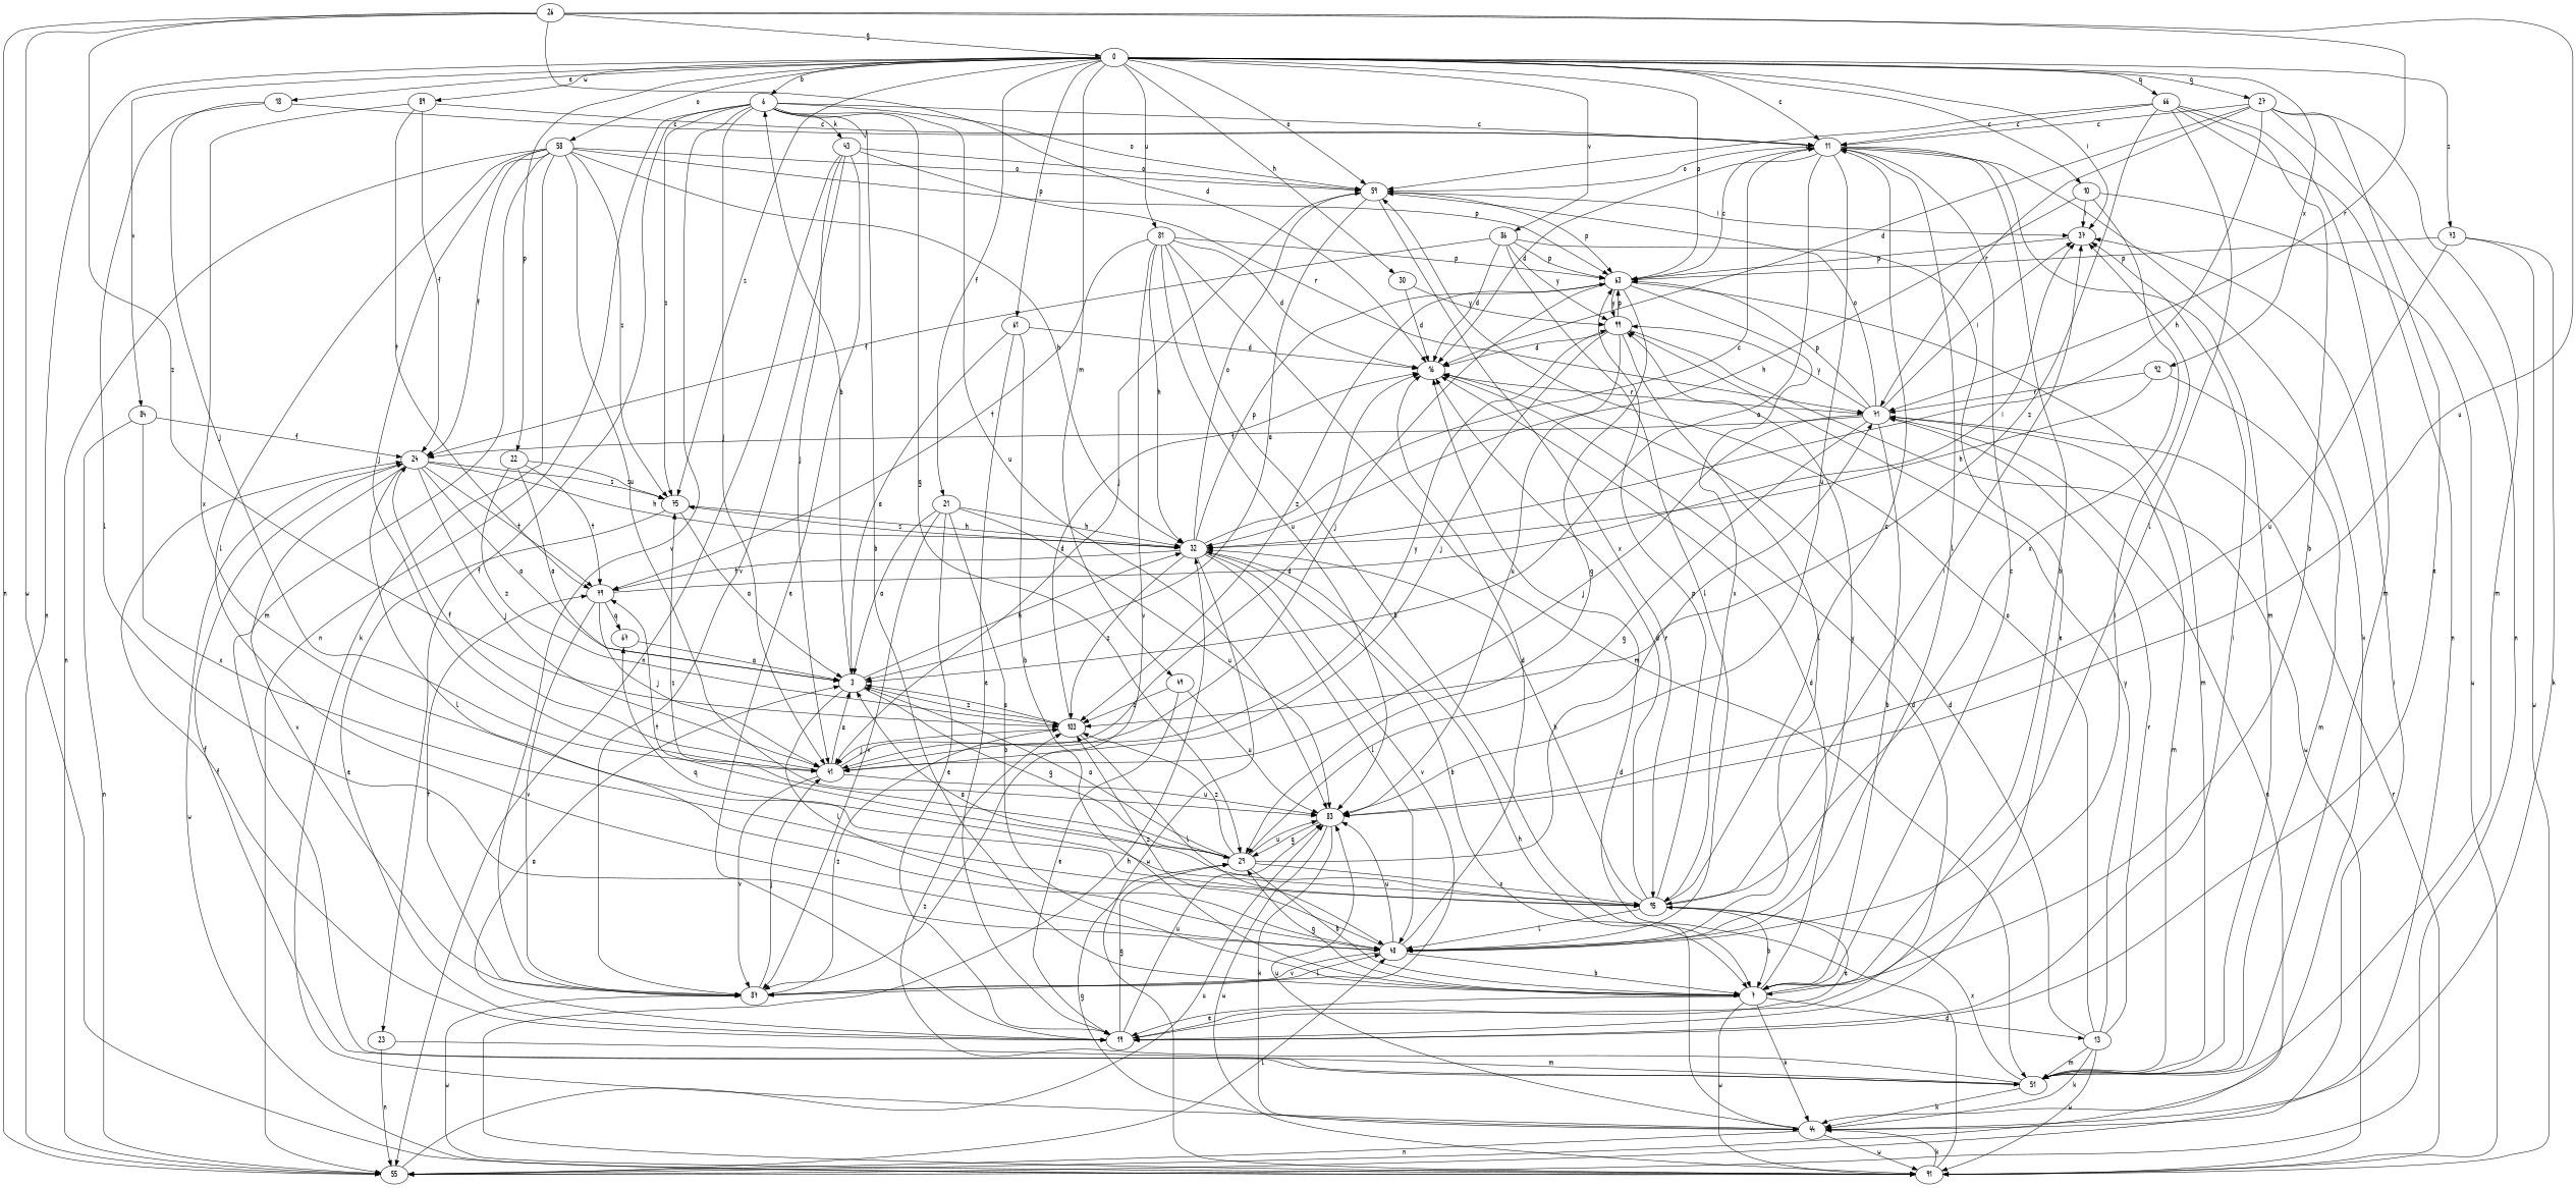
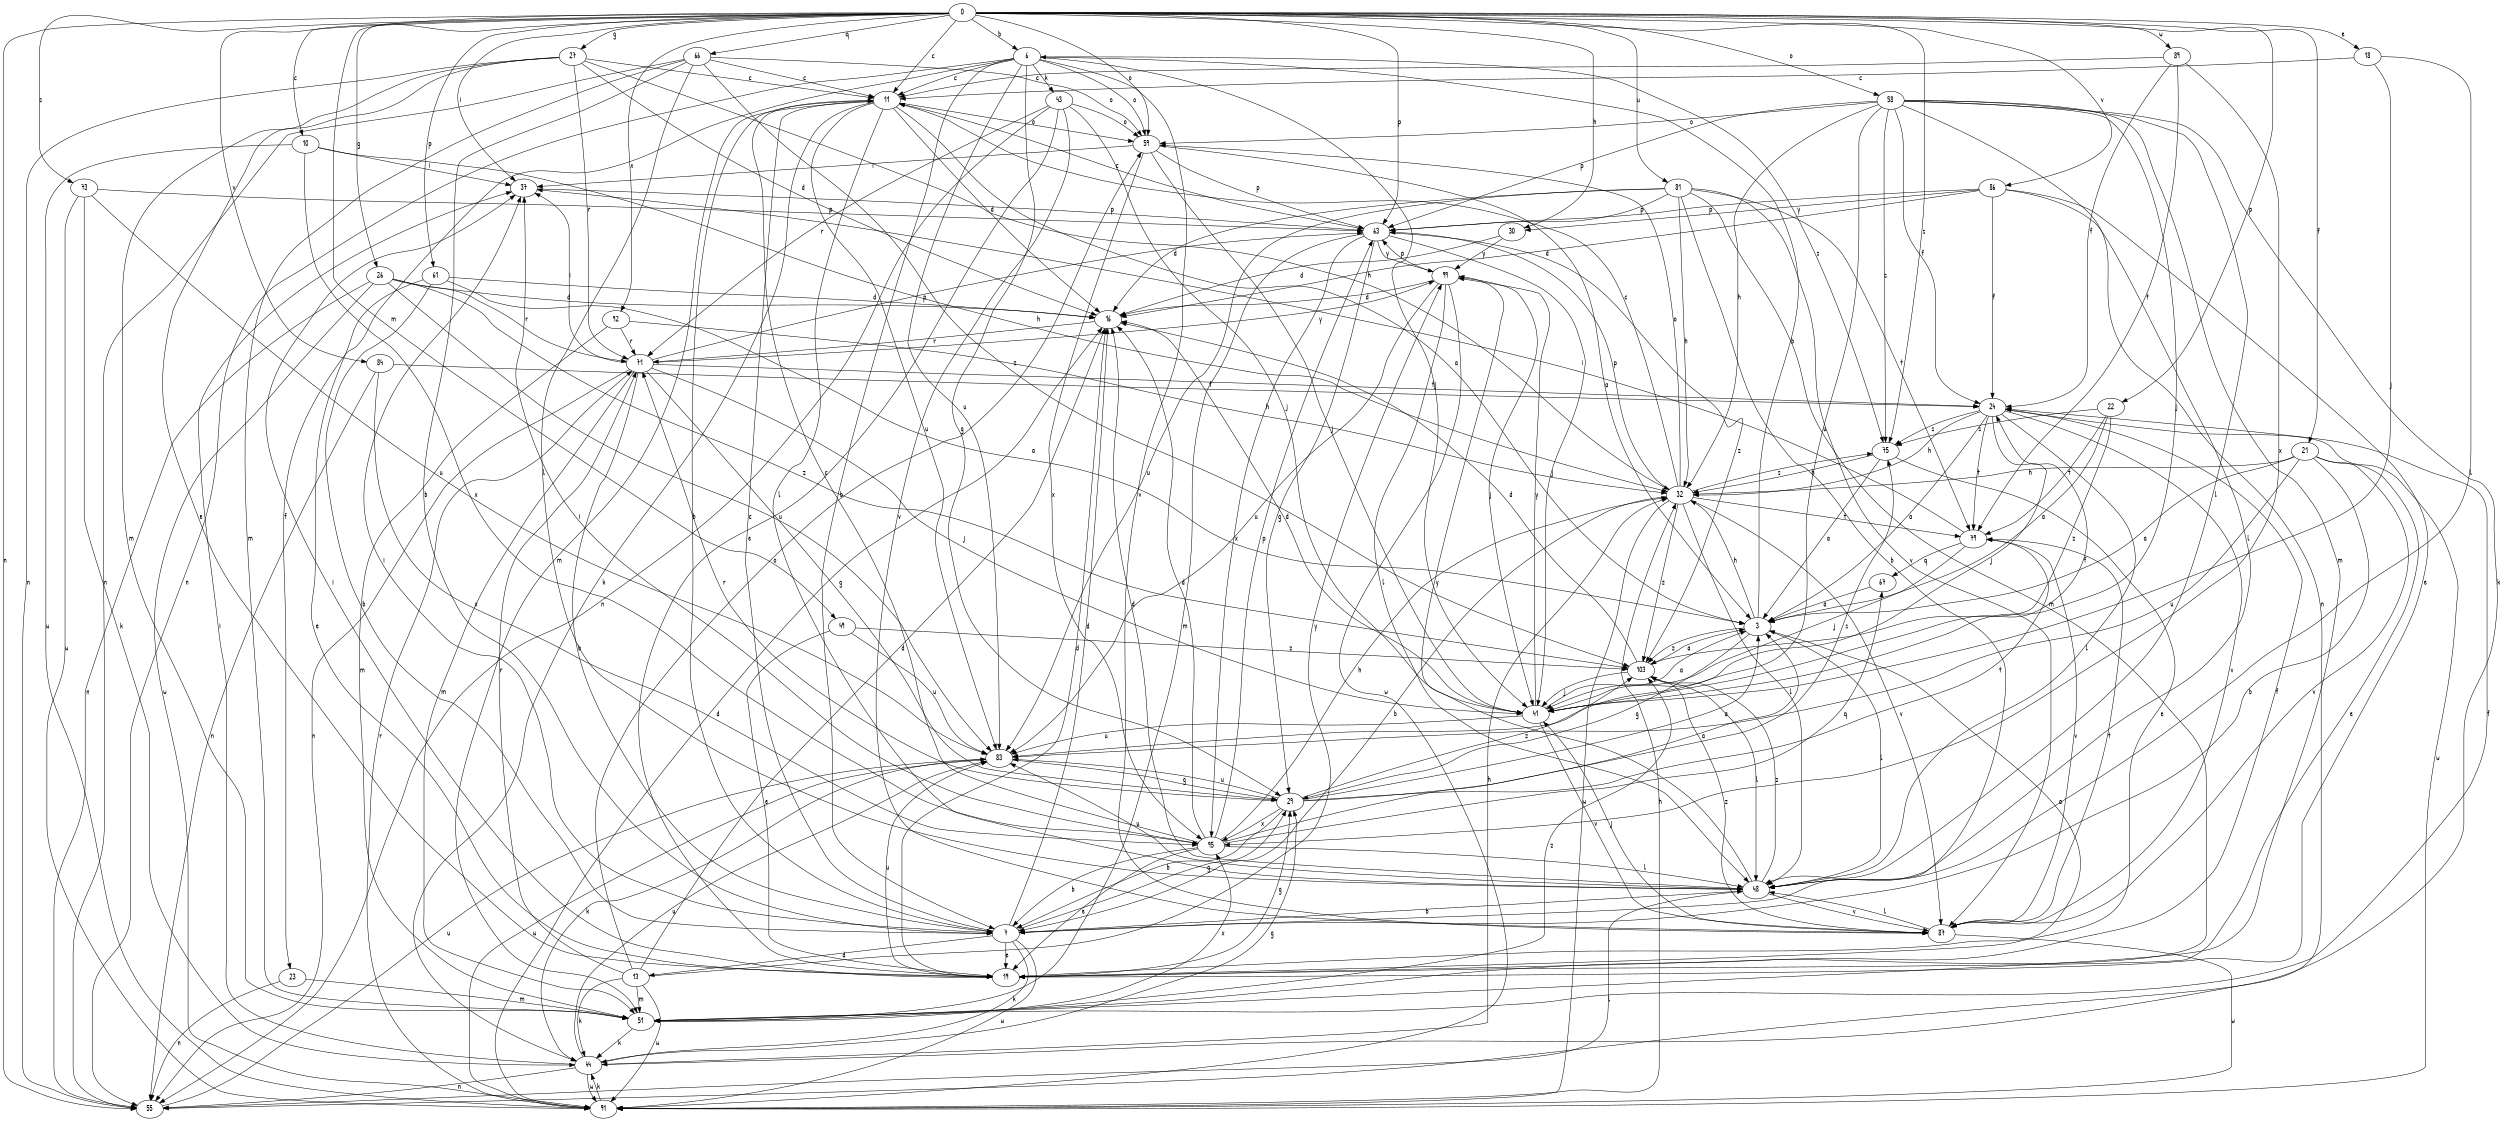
  strict digraph {
    fontname="Patrick Hand"
    node [fontname="Patrick Hand"]
    edge [fontname="Patrick Hand"]
    0
    6
    10
    11
    18
    21
    26
    27
    30
    37
    49
    55
    58
    59
    61
    n16 [label=22]
    63
    66
    73
    75
    81
    84
    86
    89
    92
    29
    7
    23
    41
    43
    83
    87
    32
    91
    95
    3
    48
    16
    44
    51
    19
    103
    71
    99
    24
    79
    13
    67
    0 -> 6 [label=b]
    0 -> 10 [label=c]
    0 -> 11 [label=c]
    0 -> 18 [label=e]
    0 -> 21 [label=f]
-   26 -> 0 [label=g]
+   0 -> 26 [label=g]
    0 -> 27 [label=g]
    0 -> 30 [label=h]
    0 -> 37 [label=i]
    0 -> 49 [label=m]
    0 -> 55 [label=n]
    0 -> 58 [label=o]
    0 -> 59 [label=o]
    0 -> 61 [label=p]
    0 -> n16 [label=p]
    0 -> 63 [label=p]
    0 -> 66 [label=q]
    0 -> 73 [label=s]
    0 -> 75 [label=s]
    0 -> 81 [label=u]
    0 -> 84 [label=v]
    0 -> 86 [label=v]
    0 -> 89 [label=w]
    0 -> 92 [label=x]
    6 -> 11 [label=c]
    6 -> 55 [label=n]
    6 -> 59 [label=o]
    6 -> 75 [label=s]
    6 -> 29 [label=g]
    6 -> 7 [label=b]
    6 -> 23 [label=f]
    6 -> 41 [label=j]
    6 -> 43 [label=k]
    6 -> 83 [label=u]
    6 -> 87 [label=v]
    10 -> 37 [label=i]
    10 -> 32 [label=h]
    10 -> 91 [label=w]
    10 -> 95 [label=x]
    11 -> 59 [label=o]
    11 -> 7 [label=b]
    11 -> 83 [label=u]
    11 -> 3 [label=a]
    11 -> 48 [label=l]
    11 -> 16 [label=d]
    11 -> 44 [label=k]
    11 -> 51 [label=m]
    18 -> 11 [label=c]
    18 -> 41 [label=j]
    18 -> 48 [label=l]
    21 -> 7 [label=b]
    21 -> 83 [label=u]
    21 -> 87 [label=v]
    21 -> 32 [label=h]
    21 -> 3 [label=a]
    21 -> 19 [label=e]
    26 -> 55 [label=n]
    26 -> 83 [label=u]
    26 -> 91 [label=w]
    26 -> 16 [label=d]
    26 -> 103 [label=z]
    26 -> 71 [label=r]
    27 -> 11 [label=c]
    27 -> 55 [label=n]
    27 -> 32 [label=h]
    27 -> 16 [label=d]
    27 -> 51 [label=m]
    27 -> 19 [label=e]
    27 -> 71 [label=r]
    30 -> 16 [label=d]
    30 -> 99 [label=y]
    37 -> 63 [label=p]
    49 -> 83 [label=u]
    49 -> 19 [label=e]
    49 -> 103 [label=z]
    55 -> 83 [label=u]
    55 -> 48 [label=l]
    58 -> 55 [label=n]
    58 -> 59 [label=o]
    58 -> 63 [label=p]
    58 -> 75 [label=s]
    58 -> 41 [label=j]
    58 -> 83 [label=u]
    58 -> 32 [label=h]
    58 -> 48 [label=l]
    58 -> 44 [label=k]
    58 -> 51 [label=m]
    58 -> 24 [label=f]
    59 -> 37 [label=i]
    59 -> 63 [label=p]
    59 -> 41 [label=j]
    59 -> 95 [label=x]
    59 -> 3 [label=a]
    61 -> 7 [label=b]
    61 -> 3 [label=a]
    61 -> 16 [label=d]
    61 -> 19 [label=e]
    n16 -> 75 [label=s]
    n16 -> 3 [label=a]
    n16 -> 103 [label=z]
    n16 -> 79 [label=t]
    63 -> 11 [label=c]
    63 -> 29 [label=g]
    63 -> 41 [label=j]
    63 -> 95 [label=x]
    63 -> 51 [label=m]
    63 -> 103 [label=z]
    63 -> 99 [label=y]
    66 -> 11 [label=c]
    66 -> 55 [label=n]
    66 -> 59 [label=o]
    66 -> 7 [label=b]
    66 -> 48 [label=l]
    66 -> 51 [label=m]
    66 -> 103 [label=z]
    73 -> 63 [label=p]
    73 -> 83 [label=u]
    73 -> 91 [label=w]
    73 -> 44 [label=k]
    75 -> 32 [label=h]
    75 -> 3 [label=a]
    75 -> 19 [label=e]
    81 -> 63 [label=p]
    81 -> 7 [label=b]
    81 -> 83 [label=u]
    81 -> 87 [label=v]
    81 -> 32 [label=h]
    81 -> 16 [label=d]
    81 -> 51 [label=m]
    81 -> 79 [label=t]
    84 -> 55 [label=n]
    84 -> 95 [label=x]
    84 -> 24 [label=f]
    86 -> 63 [label=p]
    86 -> 48 [label=l]
    86 -> 16 [label=d]
    86 -> 19 [label=e]
-   86 -> 99 [label=y]
+   86 -> 30 [label=y]
    86 -> 24 [label=f]
    89 -> 11 [label=c]
    89 -> 95 [label=x]
    89 -> 24 [label=f]
    89 -> 79 [label=t]
    92 -> 32 [label=h]
    92 -> 51 [label=m]
    92 -> 71 [label=r]
    29 -> 75 [label=s]
    29 -> 7 [label=b]
    29 -> 83 [label=u]
    29 -> 95 [label=x]
    29 -> 3 [label=a]
    29 -> 103 [label=z]
    29 -> 71 [label=r]
    29 -> 79 [label=t]
    7 -> 11 [label=c]
    7 -> 37 [label=i]
    7 -> 29 [label=g]
    7 -> 91 [label=w]
    7 -> 16 [label=d]
    7 -> 44 [label=k]
    7 -> 19 [label=e]
    7 -> 13 [label=d]
    23 -> 55 [label=n]
    23 -> 51 [label=m]
    41 -> 83 [label=u]
    41 -> 87 [label=v]
    41 -> 3 [label=a]
    41 -> 16 [label=d]
    41 -> 99 [label=y]
    41 -> 24 [label=f]
    43 -> 55 [label=n]
    43 -> 59 [label=o]
    43 -> 41 [label=j]
    43 -> 87 [label=v]
    43 -> 19 [label=e]
    43 -> 71 [label=r]
    83 -> 29 [label=g]
    83 -> 91 [label=w]
    83 -> 44 [label=k]
    87 -> 41 [label=j]
    87 -> 91 [label=w]
    87 -> 48 [label=l]
    87 -> 103 [label=z]
    87 -> 79 [label=t]
    32 -> 11 [label=c]
    32 -> 59 [label=o]
    32 -> 63 [label=p]
    32 -> 75 [label=s]
    32 -> 7 [label=b]
    32 -> 87 [label=v]
    32 -> 91 [label=w]
    32 -> 48 [label=l]
    32 -> 103 [label=z]
    32 -> 79 [label=t]
    91 -> 32 [label=h]
    91 -> 16 [label=d]
    91 -> 44 [label=k]
    91 -> 71 [label=r]
    95 -> 11 [label=c]
    95 -> 37 [label=i]
    95 -> 63 [label=p]
    95 -> 7 [label=b]
    95 -> 32 [label=h]
    95 -> 3 [label=a]
    95 -> 48 [label=l]
    95 -> 16 [label=d]
    95 -> 19 [label=e]
    95 -> 67 [label=q]
    3 -> 6 [label=b]
    3 -> 29 [label=g]
    3 -> 32 [label=h]
    3 -> 48 [label=l]
    3 -> 103 [label=z]
    48 -> 7 [label=b]
    48 -> 83 [label=u]
    48 -> 87 [label=v]
    48 -> 16 [label=d]
    48 -> 103 [label=z]
    48 -> 99 [label=y]
    16 -> 71 [label=r]
    44 -> 37 [label=i]
    44 -> 55 [label=n]
    44 -> 29 [label=g]
    44 -> 83 [label=u]
    44 -> 32 [label=h]
    44 -> 91 [label=w]
    51 -> 95 [label=x]
    51 -> 44 [label=k]
    51 -> 103 [label=z]
    51 -> 24 [label=f]
    19 -> 37 [label=i]
    19 -> 29 [label=g]
    19 -> 83 [label=u]
    19 -> 3 [label=a]
    19 -> 16 [label=d]
    19 -> 24 [label=f]
    103 -> 41 [label=j]
    103 -> 3 [label=a]
    103 -> 48 [label=l]
    103 -> 16 [label=d]
    71 -> 37 [label=i]
    71 -> 55 [label=n]
-   71 -> 59 [label=o]
    71 -> 63 [label=p]
    71 -> 29 [label=g]
    71 -> 7 [label=b]
    71 -> 41 [label=j]
    71 -> 51 [label=m]
    71 -> 99 [label=y]
    71 -> 24 [label=f]
    99 -> 63 [label=p]
    99 -> 41 [label=j]
    99 -> 83 [label=u]
    99 -> 91 [label=w]
    99 -> 48 [label=l]
    99 -> 16 [label=d]
    24 -> 75 [label=s]
    24 -> 41 [label=j]
    24 -> 87 [label=v]
    24 -> 32 [label=h]
    24 -> 91 [label=w]
    24 -> 3 [label=a]
    24 -> 48 [label=l]
    24 -> 79 [label=t]
    79 -> 37 [label=i]
    79 -> 41 [label=j]
    79 -> 87 [label=v]
    79 -> 67 [label=q]
    13 -> 59 [label=o]
    13 -> 91 [label=w]
    13 -> 16 [label=d]
    13 -> 44 [label=k]
    13 -> 51 [label=m]
    13 -> 71 [label=r]
    13 -> 99 [label=y]
    67 -> 3 [label=a]
  }
